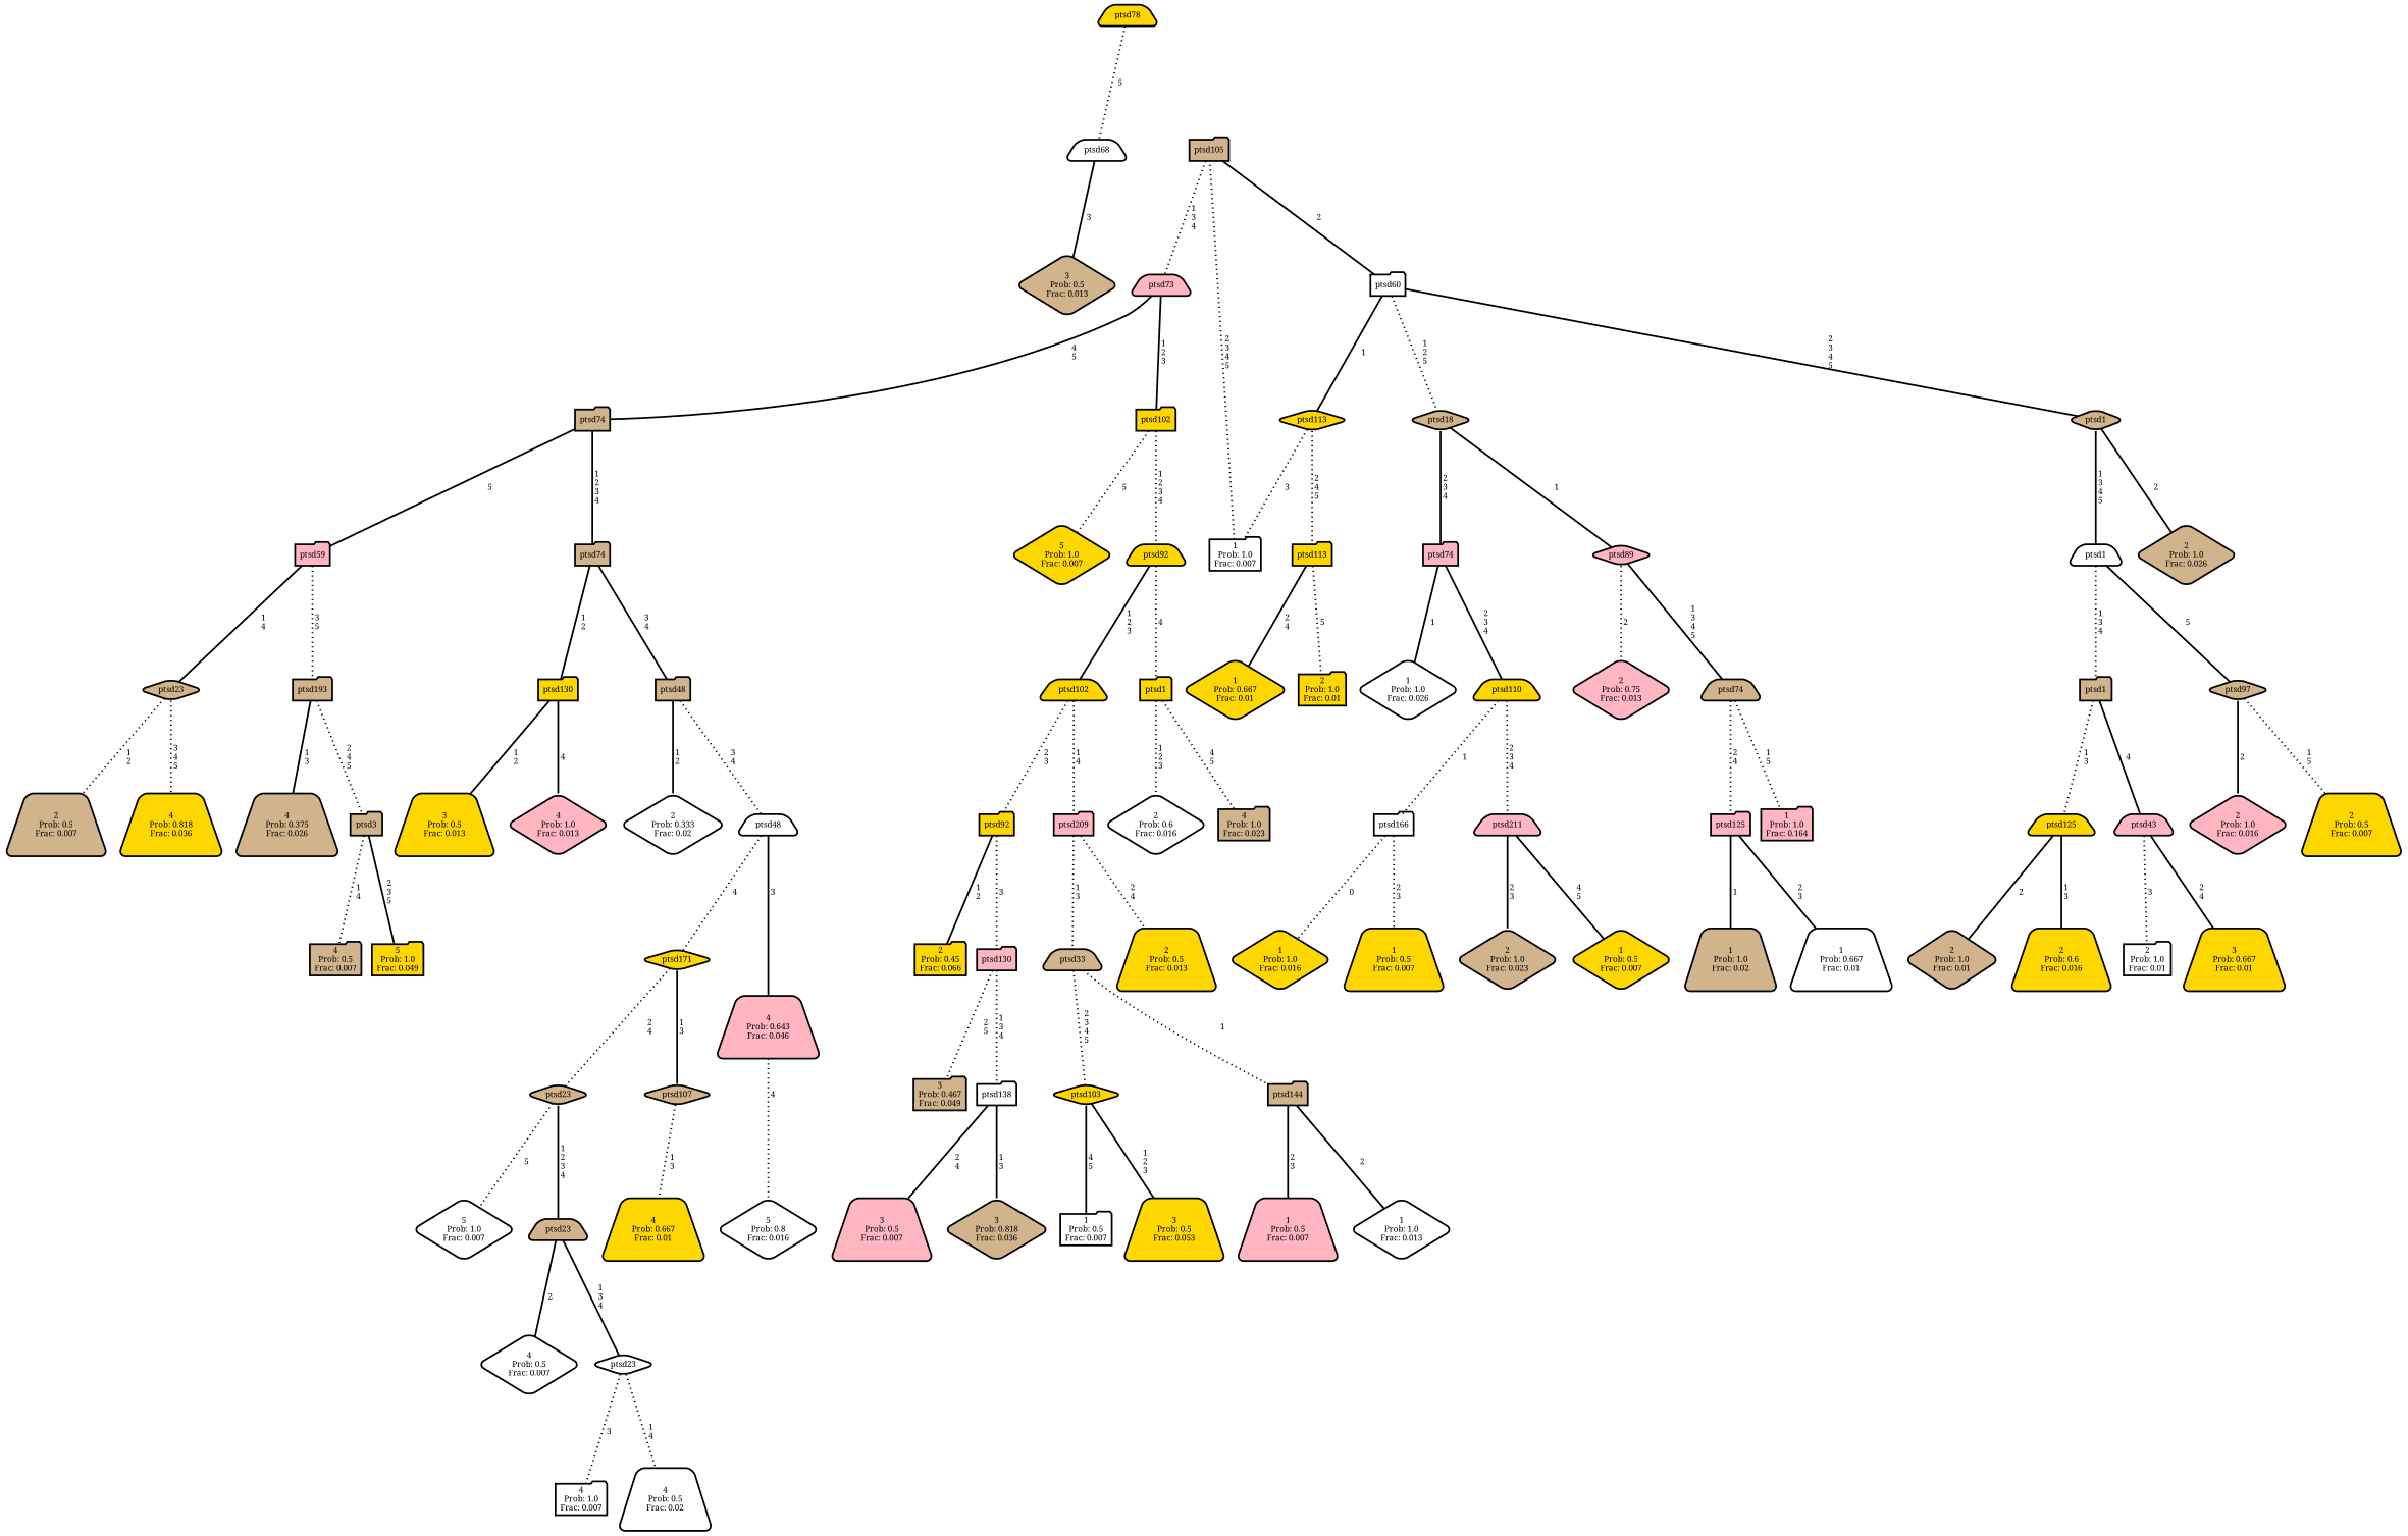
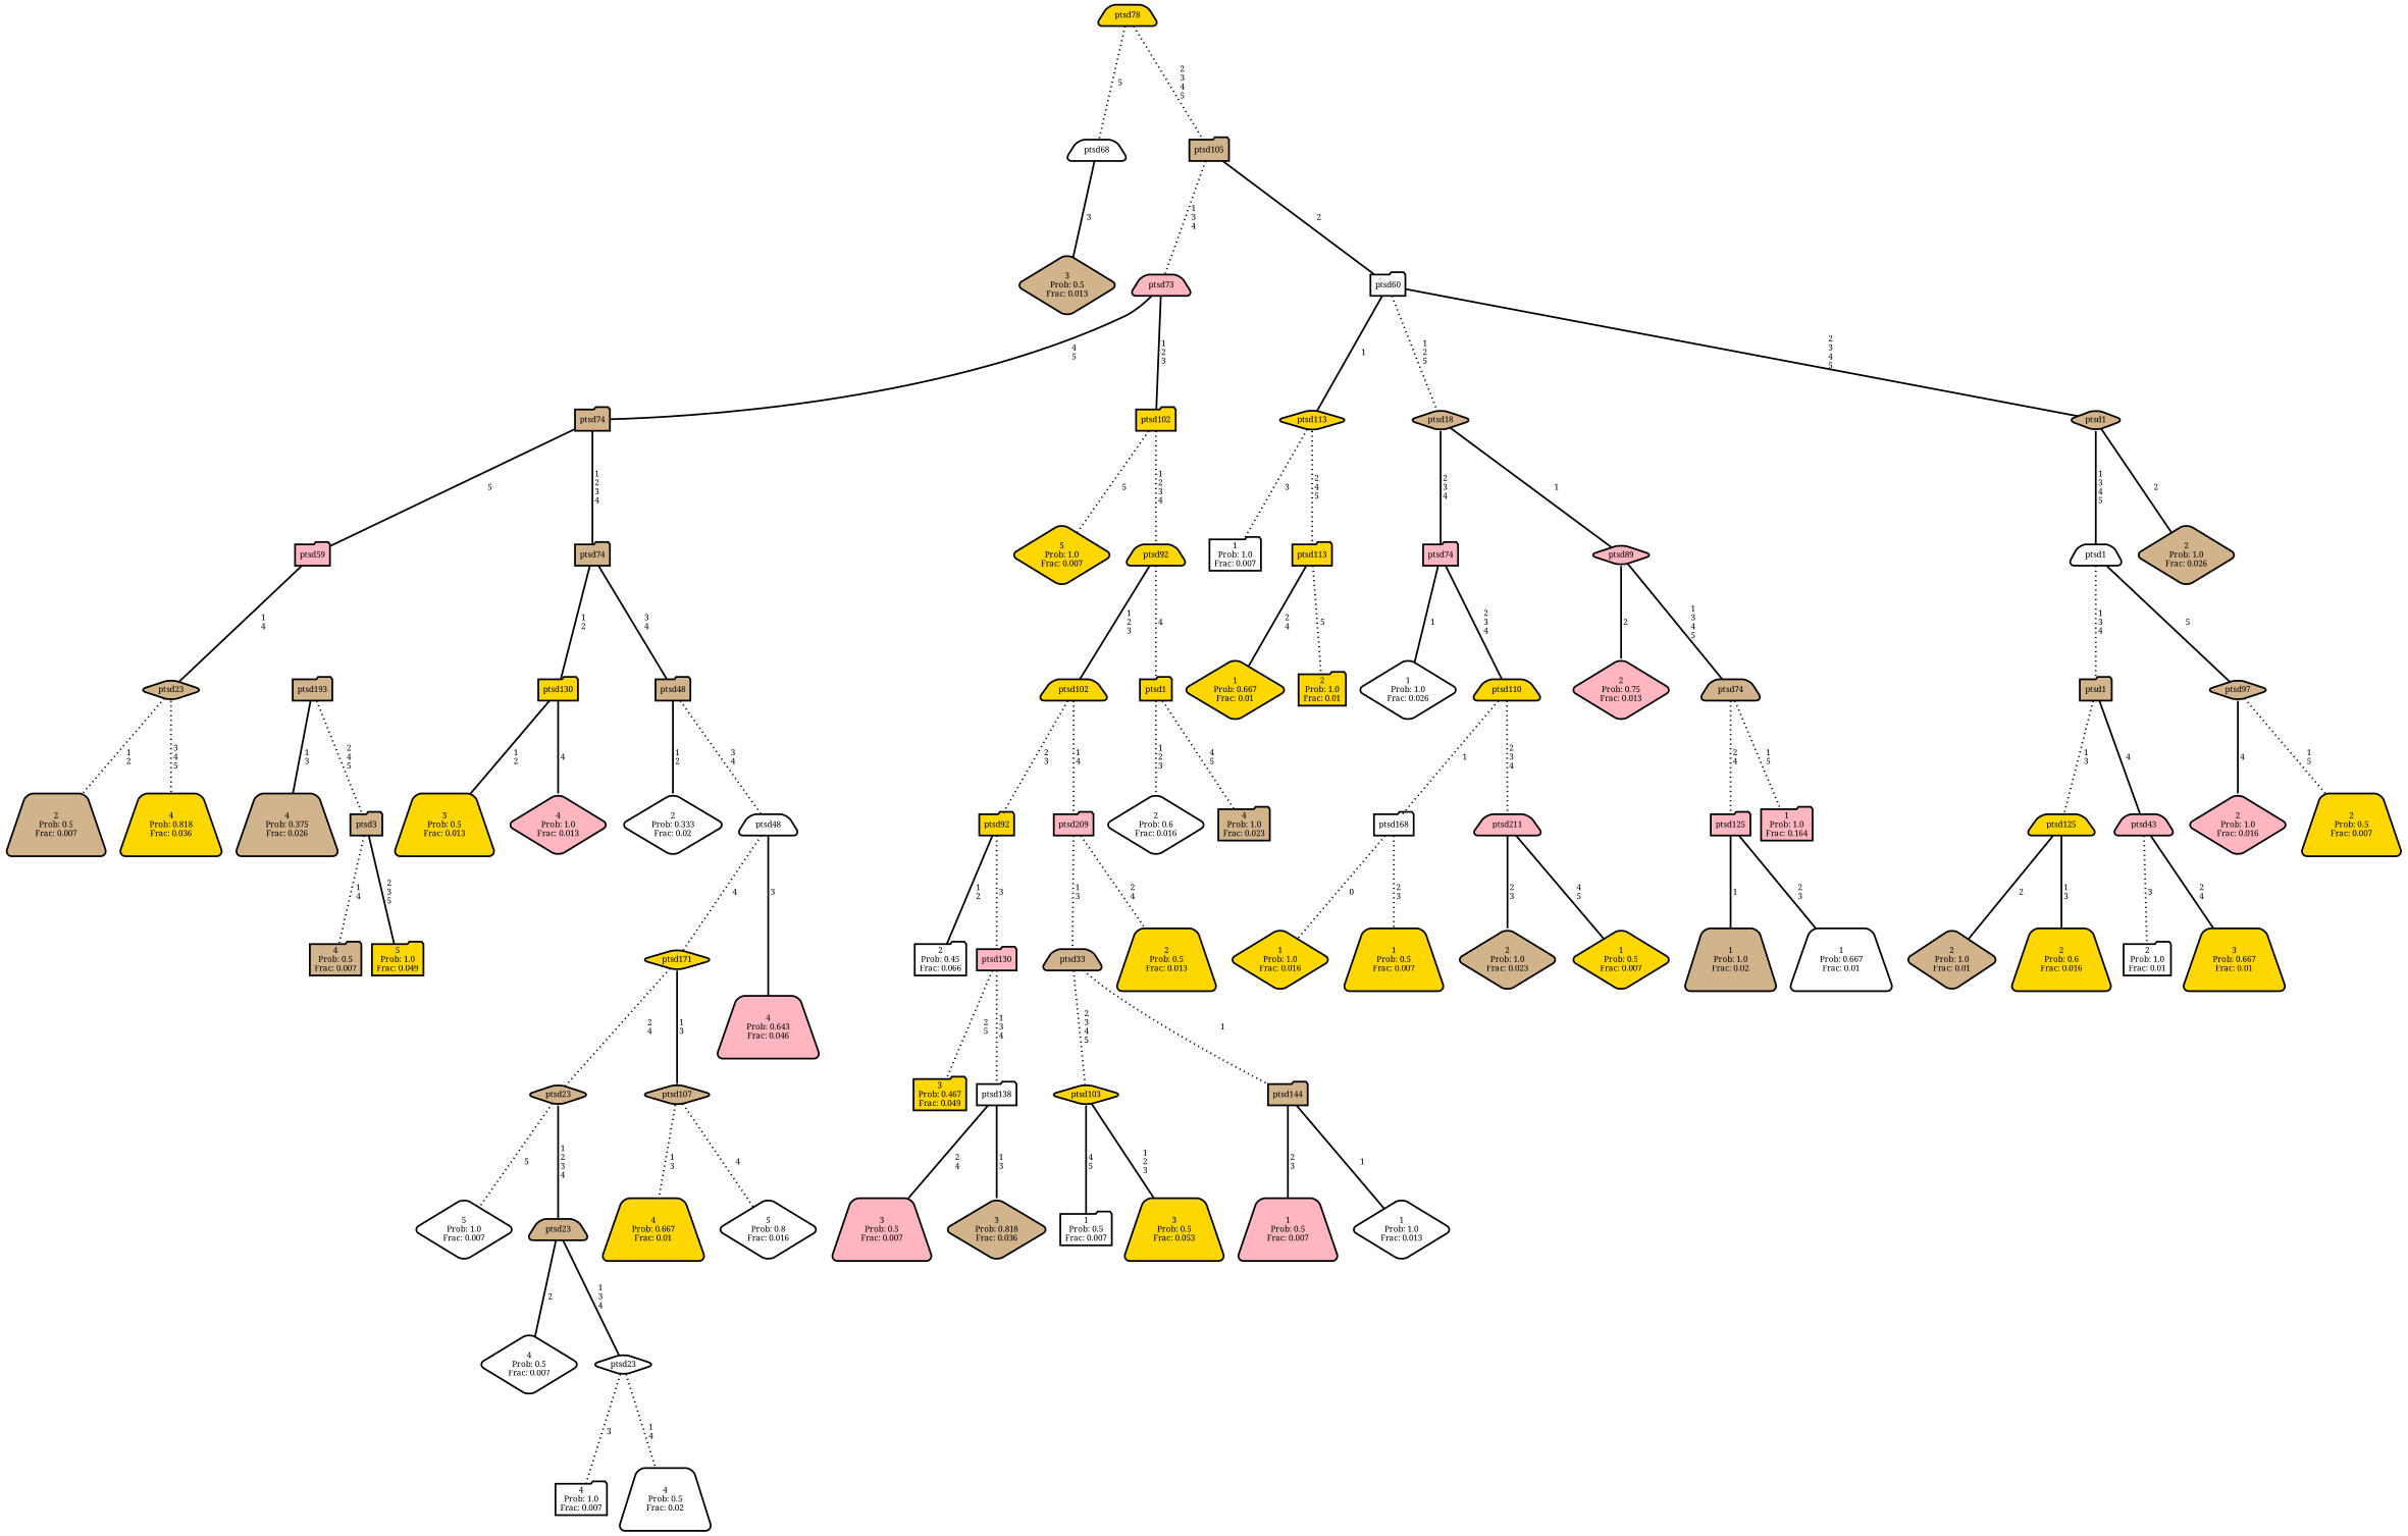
  graph {
    fontname="Noto Serif"
    ranksep="0 equally"
    splines=straight
    node [color=black fillcolor=tan fontcolor=black fontname="Noto Serif" penwidth=3 shape=folder style="filled, rounded"]
    edge [color=black fontname="Noto Serif" penwidth=3 style=solid]
    n1 [label="3\nProb: 0.5\nFrac: 0.013" shape=diamond]
    n2 [fillcolor=white label=ptsd68 shape=trapezium]
    n3 [label=ptsd18 shape=diamond]
    n4 [fillcolor=lightpink label=ptsd89 shape=diamond]
    n5 [fillcolor=lightpink label=ptsd74]
    n6 [fillcolor=lightpink label="2\nProb: 0.75\nFrac: 0.013" shape=diamond]
    n7 [label=ptsd74 shape=trapezium]
    n8 [fillcolor=lightpink label=ptsd125]
    n9 [fillcolor=lightpink label="1\nProb: 1.0\nFrac: 0.164"]
    n10 [label="1\nProb: 1.0\nFrac: 0.02" shape=trapezium]
    n11 [fillcolor=white label="1\nProb: 0.667\nFrac: 0.01" shape=trapezium]
    n12 [fillcolor=white label="1\nProb: 1.0\nFrac: 0.026" shape=diamond]
    n13 [fillcolor=gold label=ptsd110 shape=trapezium]
-   n14 [fillcolor=white label=ptsd166]
+   n14 [fillcolor=white label=ptsd168]
    n15 [fillcolor=lightpink label=ptsd211 shape=trapezium]
    n16 [fillcolor=gold label="1\nProb: 1.0\nFrac: 0.016" shape=diamond]
    n17 [fillcolor=gold label="1\nProb: 0.5\nFrac: 0.007" shape=trapezium]
    n18 [label="2\nProb: 1.0\nFrac: 0.023" shape=diamond]
    n19 [fillcolor=gold label="1\nProb: 0.5\nFrac: 0.007" shape=diamond]
    n20 [fillcolor=gold label=ptsd78 shape=trapezium]
    n21 [label=ptsd105]
    n22 [fillcolor=white label=ptsd60]
    n23 [fillcolor=lightpink label=ptsd73 shape=trapezium]
    n24 [fillcolor=white label="1\nProb: 1.0\nFrac: 0.007"]
    n25 [fillcolor=gold label=ptsd113 shape=diamond]
    n26 [fillcolor=gold label=ptsd113]
    n27 [fillcolor=gold label="1\nProb: 0.667\nFrac: 0.01" shape=diamond]
    n28 [fillcolor=gold label="2\nProb: 1.0\nFrac: 0.01"]
    n29 [label=ptsd1 shape=diamond]
    n30 [label="2\nProb: 1.0\nFrac: 0.026" shape=diamond]
    n31 [fillcolor=white label=ptsd1 shape=trapezium]
    n32 [label=ptsd1]
    n33 [label=ptsd97 shape=diamond]
    n34 [label="2\nProb: 1.0\nFrac: 0.01" shape=diamond]
    n35 [fillcolor=gold label=ptsd125 shape=trapezium]
    n36 [fillcolor=gold label="2\nProb: 0.6\nFrac: 0.016" shape=trapezium]
    n37 [fillcolor=lightpink label=ptsd43 shape=trapezium]
    n38 [fillcolor=white label="2\nProb: 1.0\nFrac: 0.01"]
    n39 [fillcolor=gold label="3\nProb: 0.667\nFrac: 0.01" shape=trapezium]
    n40 [fillcolor=lightpink label="2\nProb: 1.0\nFrac: 0.016" shape=diamond]
    n41 [fillcolor=gold label="2\nProb: 0.5\nFrac: 0.007" shape=trapezium]
    n42 [fillcolor=gold label=ptsd102]
    n43 [label=ptsd74]
-   n44 [fillcolor=gold label="2\nProb: 0.45\nFrac: 0.066"]
+   n44 [fillcolor=white label="2\nProb: 0.45\nFrac: 0.066"]
    n45 [fillcolor=gold label=ptsd92]
    n46 [fillcolor=lightpink label=ptsd130]
    n47 [fillcolor=white label=ptsd138]
-   n48 [label="3\nProb: 0.467\nFrac: 0.049"]
+   n48 [fillcolor=gold label="3\nProb: 0.467\nFrac: 0.049"]
    n49 [label="3\nProb: 0.818\nFrac: 0.036" shape=diamond]
    n50 [fillcolor=lightpink label="3\nProb: 0.5\nFrac: 0.007" shape=trapezium]
    n51 [fillcolor=gold label=ptsd102 shape=trapezium]
    n52 [fillcolor=lightpink label=ptsd209]
    n53 [label=ptsd33 shape=trapezium]
    n54 [fillcolor=gold label="2\nProb: 0.5\nFrac: 0.013" shape=trapezium]
    n55 [fillcolor=white label="1\nProb: 1.0\nFrac: 0.013" shape=diamond]
    n56 [label=ptsd144]
    n57 [fillcolor=lightpink label="1\nProb: 0.5\nFrac: 0.007" shape=trapezium]
    n58 [fillcolor=gold label=ptsd103 shape=diamond]
    n59 [fillcolor=gold label="3\nProb: 0.5\nFrac: 0.053" shape=trapezium]
    n60 [fillcolor=white label="1\nProb: 0.5\nFrac: 0.007"]
    n61 [fillcolor=gold label=ptsd92 shape=trapezium]
    n62 [fillcolor=gold label=ptsd1]
    n63 [fillcolor=white label="2\nProb: 0.6\nFrac: 0.016" shape=diamond]
    n64 [label="4\nProb: 1.0\nFrac: 0.023"]
    n65 [fillcolor=gold label="5\nProb: 1.0\nFrac: 0.007" shape=diamond]
    n66 [label=ptsd74]
    n67 [fillcolor=lightpink label=ptsd59]
    n68 [fillcolor=gold label="3\nProb: 0.5\nFrac: 0.013" shape=trapezium]
    n69 [fillcolor=gold label=ptsd130]
    n70 [fillcolor=lightpink label="4\nProb: 1.0\nFrac: 0.013" shape=diamond]
    n71 [label=ptsd48]
    n72 [fillcolor=white label="2\nProb: 0.333\nFrac: 0.02" shape=diamond]
    n73 [fillcolor=white label=ptsd48 shape=trapezium]
    n74 [fillcolor=lightpink label="4\nProb: 0.643\nFrac: 0.046" shape=trapezium]
    n75 [fillcolor=gold label=ptsd171 shape=diamond]
    n76 [label=ptsd107 shape=diamond]
    n77 [label=ptsd23 shape=diamond]
    n78 [fillcolor=gold label="4\nProb: 0.667\nFrac: 0.01" shape=trapezium]
    n79 [fillcolor=white label="5\nProb: 0.8\nFrac: 0.016" shape=diamond]
    n80 [label=ptsd23 shape=trapezium]
    n81 [fillcolor=white label="5\nProb: 1.0\nFrac: 0.007" shape=diamond]
    n82 [fillcolor=white label="4\nProb: 0.5\nFrac: 0.007" shape=diamond]
    n83 [fillcolor=white label=ptsd23 shape=diamond]
    n84 [fillcolor=white label="4\nProb: 1.0\nFrac: 0.007"]
    n85 [fillcolor=white label="4\nProb: 0.5\nFrac: 0.02" shape=trapezium]
    n86 [label=ptsd23 shape=diamond]
    n87 [label=ptsd193]
    n88 [label="2\nProb: 0.5\nFrac: 0.007" shape=trapezium]
    n89 [fillcolor=gold label="4\nProb: 0.818\nFrac: 0.036" shape=trapezium]
    n90 [label="4\nProb: 0.375\nFrac: 0.026" shape=trapezium]
    n91 [label=ptsd3]
    n92 [label="4\nProb: 0.5\nFrac: 0.007"]
    n93 [fillcolor=gold label="5\nProb: 1.0\nFrac: 0.049"]
    subgraph sub_1 {
      rank=same
    }
    n2 -- n1 [label=" 3"]
    n3 -- n4 [label=" 1"]
    n3 -- n5 [label=" 2\n 3\n 4"]
-   n4 -- n6 [label=" 2" style=dotted]
+   n4 -- n6 [label=" 2"]
    n4 -- n7 [label=" 1\n 3\n 4\n 5"]
    n5 -- n12 [label=" 1"]
    n5 -- n13 [label=" 2\n 3\n 4"]
    n7 -- n8 [label=" 2\n 4" style=dotted]
    n7 -- n9 [label=" 1\n 5" style=dotted]
    n8 -- n10 [label=" 1"]
    n8 -- n11 [label=" 2\n 3"]
    n13 -- n14 [label=" 1" style=dotted]
    n13 -- n15 [label=" 2\n 3\n 4" style=dotted]
    n14 -- n16 [label=" 0" style=dotted]
    n14 -- n17 [label=" 2\n 3" style=dotted]
    n15 -- n18 [label=" 2\n 3"]
    n15 -- n19 [label=" 4\n 5"]
    n20 -- n2 [label=" 5" style=dotted]
-   n24 -- n21 [label=" 2\n 3\n 4\n 5" style=dotted]
+   n20 -- n21 [label=" 2\n 3\n 4\n 5" style=dotted]
    n21 -- n22 [label=" 2"]
    n21 -- n23 [label=" 1\n 3\n 4" style=dotted]
    n22 -- n3 [label=" 1\n 2\n 5" style=dotted]
    n22 -- n25 [label=" 1"]
    n22 -- n29 [label=" 2\n 3\n 4\n 5"]
    n23 -- n42 [label=" 1\n 2\n 3"]
    n23 -- n43 [label=" 4\n 5"]
    n25 -- n24 [label=" 3" style=dotted]
    n25 -- n26 [label=" 2\n 4\n 5" style=dotted]
    n26 -- n27 [label=" 2\n 4"]
    n26 -- n28 [label=" 5" style=dotted]
    n29 -- n30 [label=" 2"]
    n29 -- n31 [label=" 1\n 3\n 4\n 5"]
    n31 -- n32 [label=" 1\n 3\n 4" style=dotted]
    n31 -- n33 [label=" 5"]
    n32 -- n35 [label=" 1\n 3" style=dotted]
    n32 -- n37 [label=" 4"]
-   n33 -- n40 [label=" 2"]
+   n33 -- n40 [label=" 4"]
    n33 -- n41 [label=" 1\n 5" style=dotted]
    n35 -- n34 [label=" 2"]
    n35 -- n36 [label=" 1\n 3"]
    n37 -- n38 [label=" 3" style=dotted]
    n37 -- n39 [label=" 2\n 4"]
    n42 -- n61 [label=" 1\n 2\n 3\n 4" style=dotted]
    n42 -- n65 [label=" 5" style=dotted]
    n43 -- n66 [label=" 1\n 2\n 3\n 4"]
    n43 -- n67 [label=" 5"]
    n45 -- n44 [label=" 1\n 2"]
    n45 -- n46 [label=" 3" style=dotted]
    n46 -- n47 [label=" 1\n 3\n 4" style=dotted]
    n46 -- n48 [label=" 2\n 5" style=dotted]
    n47 -- n49 [label=" 1\n 3"]
    n47 -- n50 [label=" 2\n 4"]
    n51 -- n45 [label=" 2\n 3" style=dotted]
    n51 -- n52 [label=" 1\n 4" style=dotted]
    n52 -- n53 [label=" 1\n 3" style=dotted]
    n52 -- n54 [label=" 2\n 4" style=dotted]
    n53 -- n56 [label=" 1" style=dotted]
    n53 -- n58 [label=" 2\n 3\n 4\n 5" style=dotted]
-   n56 -- n55 [label=" 2"]
+   n56 -- n55 [label=" 1"]
    n56 -- n57 [label=" 2\n 3"]
    n58 -- n59 [label=" 1\n 2\n 3"]
    n58 -- n60 [label=" 4\n 5"]
    n61 -- n51 [label=" 1\n 2\n 3"]
    n61 -- n62 [label=" 4" style=dotted]
    n62 -- n63 [label=" 1\n 2\n 3" style=dotted]
    n62 -- n64 [label=" 4\n 5" style=dotted]
    n66 -- n69 [label=" 1\n 2"]
    n66 -- n71 [label=" 3\n 4"]
    n67 -- n86 [label=" 1\n 4"]
-   n67 -- n87 [label=" 3\n 5" style=dotted]
    n69 -- n68 [label=" 1\n 2"]
    n69 -- n70 [label=" 4"]
    n71 -- n72 [label=" 1\n 2"]
    n71 -- n73 [label=" 3\n 4" style=dotted]
    n73 -- n74 [label=" 3"]
    n73 -- n75 [label=" 4" style=dotted]
    n75 -- n76 [label=" 1\n 3"]
    n75 -- n77 [label=" 2\n 4" style=dotted]
    n76 -- n78 [label=" 1\n 3" style=dotted]
-   n74 -- n79 [label=" 4" style=dotted]
+   n76 -- n79 [label=" 4" style=dotted]
    n77 -- n80 [label=" 1\n 2\n 3\n 4"]
    n77 -- n81 [label=" 5" style=dotted]
    n80 -- n82 [label=" 2"]
    n80 -- n83 [label=" 1\n 3\n 4"]
    n83 -- n84 [label=" 3" style=dotted]
    n83 -- n85 [label=" 1\n 4" style=dotted]
    n86 -- n88 [label=" 1\n 2" style=dotted]
    n86 -- n89 [label=" 3\n 4\n 5" style=dotted]
    n87 -- n90 [label=" 1\n 3"]
    n87 -- n91 [label=" 2\n 4\n 5" style=dotted]
    n91 -- n92 [label=" 1\n 4" style=dotted]
    n91 -- n93 [label=" 2\n 3\n 5"]
  }
